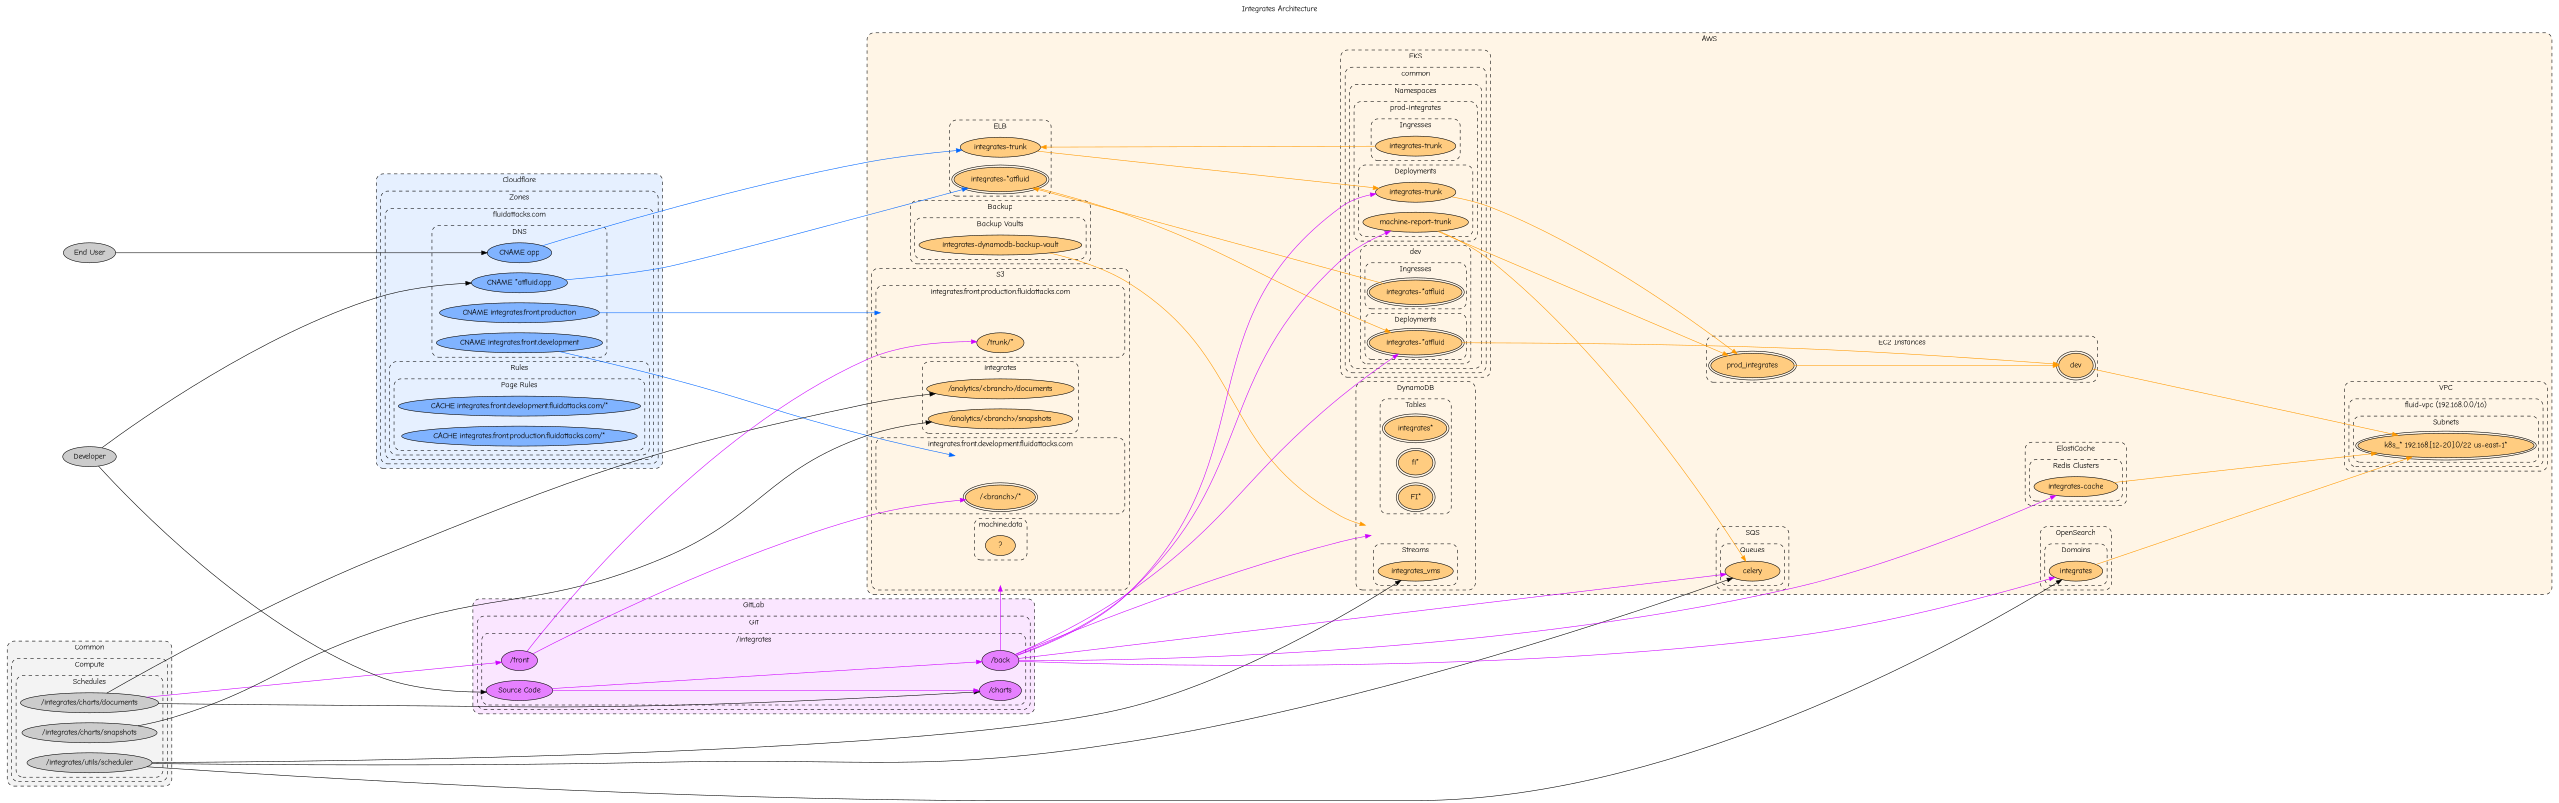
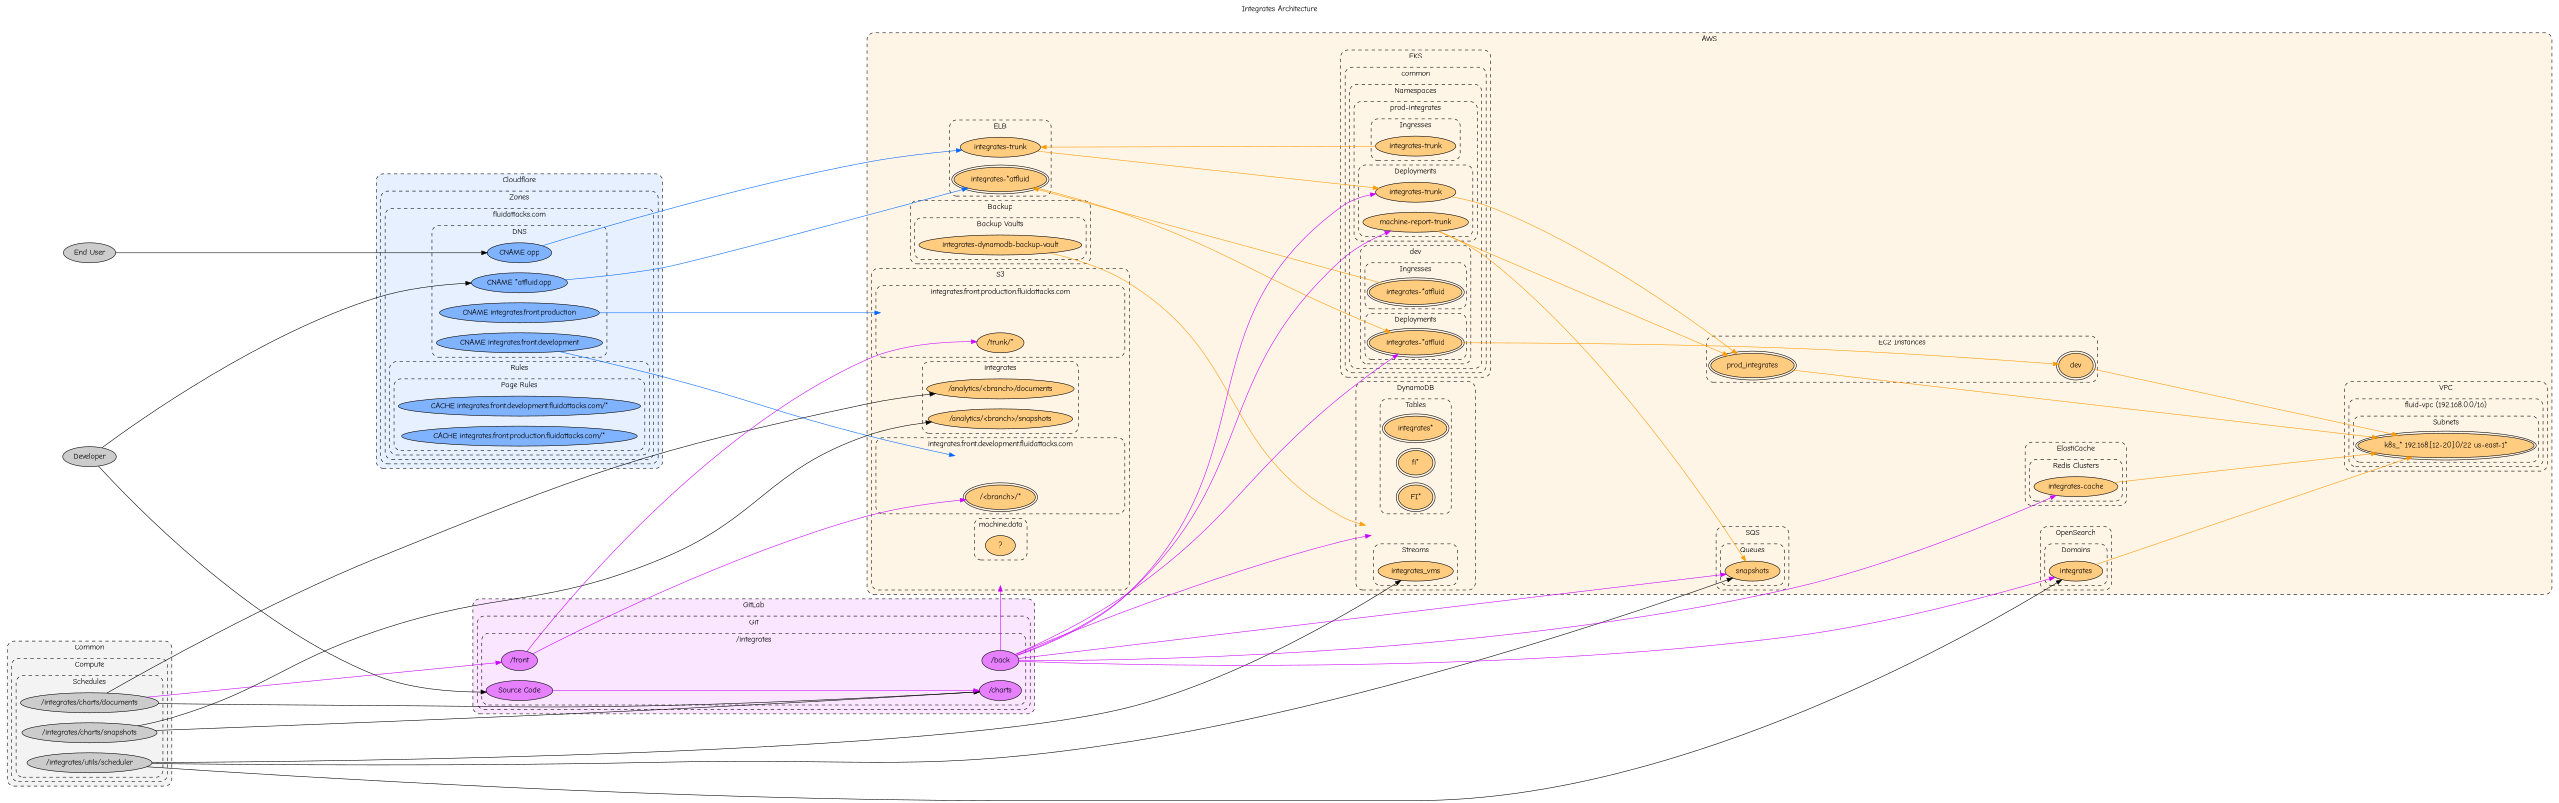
  digraph {
    compound=true
    fontname="Comic Neue"
    label="Integrates Architecture"
    labelloc=t
    rankdir=LR
    ranksep=6.0
    scale=scalexy
    style="dashed,rounded"
    node [fillcolor="0.1 0.5 1.0" fontname="Comic Neue" style=filled]
    edge [color="0.1 1.0 1.0" fontname="Comic Neue"]
    n1 [label="integrates-dynamodb-backup-vault"]
    n2 [label="integrates*" peripheries=2]
    n3 [label="fi*" peripheries=2]
    n4 [label="FI*" peripheries=2]
    n5 [label=integrates_vms]
    cluster_aws_dynamodb [style=invis]
    n7 [label=dev peripheries=2]
    n8 [label=prod_integrates peripheries=2]
    n9 [label="integrates-trunk"]
    n10 [label="integrates-*atfluid" peripheries=2]
    n11 [label="integrates-*atfluid" peripheries=2]
    n12 [label="integrates-*atfluid" peripheries=2]
    n13 [label="integrates-trunk"]
    n14 [label="machine-report-trunk"]
    n15 [label="integrates-trunk"]
    n16 [label="integrates-cache"]
    n17 [label=integrates]
    n18 [label="/analytics/<branch>/documents"]
    n19 [label="/analytics/<branch>/snapshots"]
    cluster_aws_s3_integrates_front_dev [style=invis width=6.0]
    n21 [label="/<branch>/*" peripheries=2]
    cluster_aws_s3_integrates_front_prod [style=invis width=6.0]
    n23 [label="/trunk/*"]
    n24 [label="?"]
    cluster_aws_s3 [style=invis]
-   n26 [label=celery]
+   n26 [label=snapshots]
    n27 [label="k8s_* 192.168.[12-20].0/22 us-east-1*" peripheries=2]
    n28 [fillcolor="0.6 0.5 1.0" label="CNAME app"]
    n29 [fillcolor="0.6 0.5 1.0" label="CNAME *atfluid.app"]
    n30 [fillcolor="0.6 0.5 1.0" label="CNAME integrates.front.development"]
    n31 [fillcolor="0.6 0.5 1.0" label="CNAME integrates.front.production"]
    n32 [fillcolor="0.6 0.5 1.0" label="CACHE integrates.front.development.fluidattacks.com/*"]
    n33 [fillcolor="0.6 0.5 1.0" label="CACHE integrates.front.production.fluidattacks.com/*"]
    n34 [fillcolor="0.0 0.0 0.8" label="/integrates/charts/documents"]
    n35 [fillcolor="0.0 0.0 0.8" label="/integrates/charts/snapshots"]
    n36 [fillcolor="0.0 0.0 0.8" label="/integrates/utils/scheduler"]
    n37 [fillcolor="0.8 0.5 1.0" label="Source Code"]
    n38 [fillcolor="0.8 0.5 1.0" label="/back"]
    n39 [fillcolor="0.8 0.5 1.0" label="/charts"]
    n40 [fillcolor="0.8 0.5 1.0" label="/front"]
    n41 [fillcolor="0.0 0.0 0.8" label="End User"]
    n42 [fillcolor="0.0 0.0 0.8" label=Developer]
    subgraph cluster_1 {
      bgcolor="0.1 0.1 1.0"
      label=AWS
      subgraph cluster_2 {
        bgcolor="0.1 0.1 1.0"
        label=Backup
        subgraph cluster_3 {
          bgcolor="0.1 0.1 1.0"
          label="Backup Vaults"
          n1
        }
      }
      subgraph cluster_4 {
        bgcolor="0.1 0.1 1.0"
        label=DynamoDB
        cluster_aws_dynamodb
        subgraph cluster_5 {
          bgcolor="0.1 0.1 1.0"
          label=Tables
          n2
          n3
          n4
        }
        subgraph cluster_6 {
          bgcolor="0.1 0.1 1.0"
          label=Streams
          n5
        }
      }
      subgraph cluster_7 {
        bgcolor="0.1 0.1 1.0"
        label="EC2 Instances"
        n7
        n8
      }
      subgraph cluster_8 {
        bgcolor="0.1 0.1 1.0"
        label=ELB
        n9
        n10
      }
      subgraph cluster_9 {
        bgcolor="0.1 0.1 1.0"
        label=EKS
        subgraph cluster_10 {
          bgcolor="0.1 0.1 1.0"
          label=common
          subgraph cluster_11 {
            bgcolor="0.1 0.1 1.0"
            label=Namespaces
            subgraph cluster_12 {
              bgcolor="0.1 0.1 1.0"
              label=dev
              subgraph cluster_13 {
                bgcolor="0.1 0.1 1.0"
                label=Deployments
                n11
              }
              subgraph cluster_14 {
                bgcolor="0.1 0.1 1.0"
                label=Ingresses
                n12
              }
            }
            subgraph cluster_15 {
              bgcolor="0.1 0.1 1.0"
              label="prod-integrates"
              subgraph cluster_16 {
                bgcolor="0.1 0.1 1.0"
                label=Deployments
                n13
                n14
              }
              subgraph cluster_17 {
                bgcolor="0.1 0.1 1.0"
                label=Ingresses
                n15
              }
            }
          }
        }
      }
      subgraph cluster_18 {
        bgcolor="0.1 0.1 1.0"
        label=ElastiCache
        subgraph cluster_19 {
          bgcolor="0.1 0.1 1.0"
          label="Redis Clusters"
          n16
        }
      }
      subgraph cluster_20 {
        bgcolor="0.1 0.1 1.0"
        label=OpenSearch
        subgraph cluster_21 {
          bgcolor="0.1 0.1 1.0"
          label=Domains
          n17
        }
      }
      subgraph cluster_22 {
        bgcolor="0.1 0.1 1.0"
        label=S3
        cluster_aws_s3
        subgraph cluster_23 {
          bgcolor="0.1 0.1 1.0"
          label=integrates
          n18
          n19
        }
        subgraph cluster_24 {
          bgcolor="0.1 0.1 1.0"
          label="integrates.front.development.fluidattacks.com"
          cluster_aws_s3_integrates_front_dev
          n21
        }
        subgraph cluster_25 {
          bgcolor="0.1 0.1 1.0"
          label="integrates.front.production.fluidattacks.com"
          cluster_aws_s3_integrates_front_prod
          n23
        }
        subgraph cluster_26 {
          bgcolor="0.1 0.1 1.0"
          label="machine.data"
          n24
        }
      }
      subgraph cluster_27 {
        bgcolor="0.1 0.1 1.0"
        label=SQS
        subgraph cluster_28 {
          bgcolor="0.1 0.1 1.0"
          label=Queues
          n26
        }
      }
      subgraph cluster_29 {
        bgcolor="0.1 0.1 1.0"
        label=VPC
        subgraph cluster_30 {
          bgcolor="0.1 0.1 1.0"
          label="fluid-vpc (192.168.0.0/16)"
          subgraph cluster_31 {
            bgcolor="0.1 0.1 1.0"
            label=Subnets
            n27
          }
        }
      }
    }
    subgraph cluster_32 {
      bgcolor="0.6 0.1 1.0"
      label=Cloudflare
      subgraph cluster_33 {
        bgcolor="0.6 0.1 1.0"
        label=Zones
        subgraph cluster_34 {
          bgcolor="0.6 0.1 1.0"
          label="fluidattacks.com"
          subgraph cluster_35 {
            bgcolor="0.6 0.1 1.0"
            label=DNS
            n28
            n29
            n30
            n31
          }
          subgraph cluster_36 {
            bgcolor="0.6 0.1 1.0"
            label=Rules
            subgraph cluster_37 {
              bgcolor="0.6 0.1 1.0"
              label="Page Rules"
              n32
              n33
            }
          }
        }
      }
    }
    subgraph cluster_38 {
      bgcolor="0.0 0.0 0.95"
      label=Common
      subgraph cluster_39 {
        bgcolor="0.0 0.0 0.95"
        label=Compute
        subgraph cluster_40 {
          bgcolor="0.0 0.0 0.95"
          label=Schedules
          n34
          n35
          n36
        }
      }
    }
    subgraph cluster_41 {
      bgcolor="0.8 0.1 1.0"
      label=GitLab
      subgraph cluster_42 {
        bgcolor="0.8 0.1 1.0"
        label=Git
        subgraph cluster_43 {
          bgcolor="0.8 0.1 1.0"
          label="/integrates"
          n37
          n38
          n39
          n40
        }
      }
    }
    n1 -> cluster_aws_dynamodb
    n7 -> n27
-   n8 -> n7
+   n8 -> n27
    n9 -> n13
    n10 -> n11
    n11 -> n7
    n12 -> n10
    n13 -> n8
    n14 -> n8
    n14 -> n26
    n15 -> n9
    n16 -> n27
    n17 -> n27
    n28 -> n9 [color="0.6 1.0 1.0"]
    n29 -> n10 [color="0.6 1.0 1.0"]
    n30 -> cluster_aws_s3_integrates_front_dev [color="0.6 1.0 1.0"]
    n31 -> cluster_aws_s3_integrates_front_prod [color="0.6 1.0 1.0"]
    n34 -> n18 [color="0.0 0.0 0.0"]
    n34 -> n39 [color="0.0 0.0 0.0"]
    n34 -> n40 [color="0.8 1.0 1.0"]
    n35 -> n19 [color="0.0 0.0 0.0"]
+   n35 -> n39 [color="0.0 0.0 0.0"]
    n36 -> n5 [color="0.0 0.0 0.0"]
    n36 -> n17 [color="0.0 0.0 0.0"]
    n36 -> n26 [color="0.0 0.0 0.0"]
-   n37 -> n38 [color="0.8 1.0 1.0"]
    n37 -> n39 [color="0.8 1.0 1.0"]
    n38 -> cluster_aws_dynamodb [color="0.8 1.0 1.0"]
    n38 -> n11 [color="0.8 1.0 1.0"]
    n38 -> n13 [color="0.8 1.0 1.0"]
    n38 -> n14 [color="0.8 1.0 1.0"]
    n38 -> n16 [color="0.8 1.0 1.0"]
    n38 -> n17 [color="0.8 1.0 1.0"]
    n38 -> cluster_aws_s3 [color="0.8 1.0 1.0"]
    n38 -> n26 [color="0.8 1.0 1.0"]
    n40 -> n21 [color="0.8 1.0 1.0"]
    n40 -> n23 [color="0.8 1.0 1.0"]
    n41 -> n28 [color="0.0 0.0 0.0"]
    n42 -> n29 [color="0.0 0.0 0.0"]
    n42 -> n37 [color="0.0 0.0 0.0"]
  }
